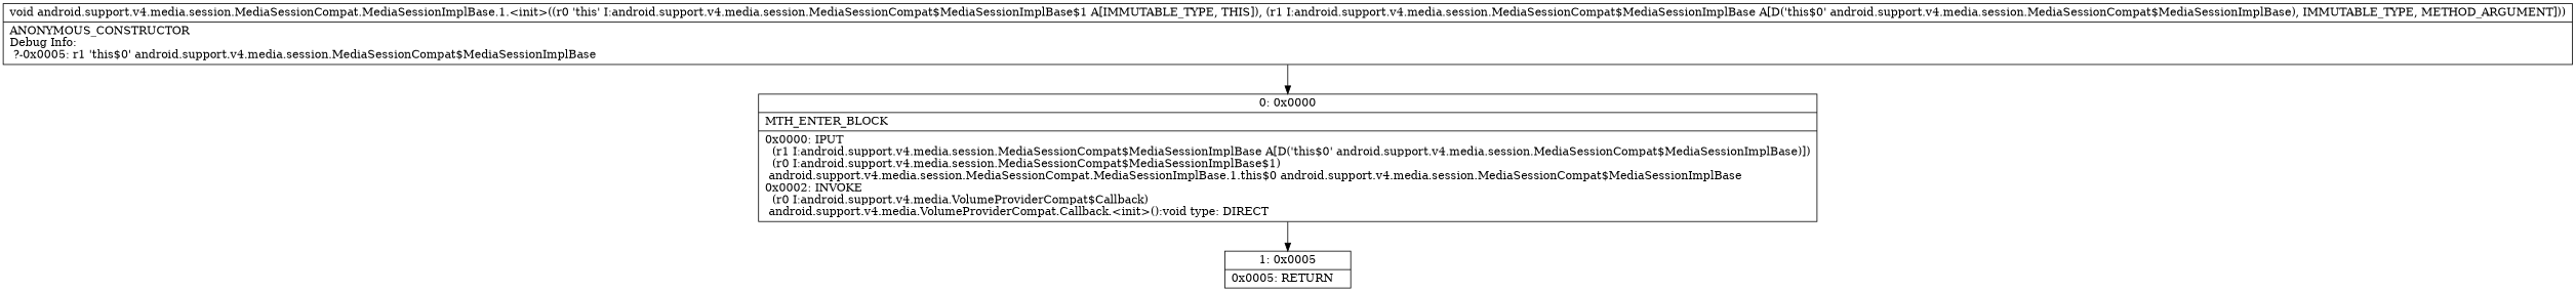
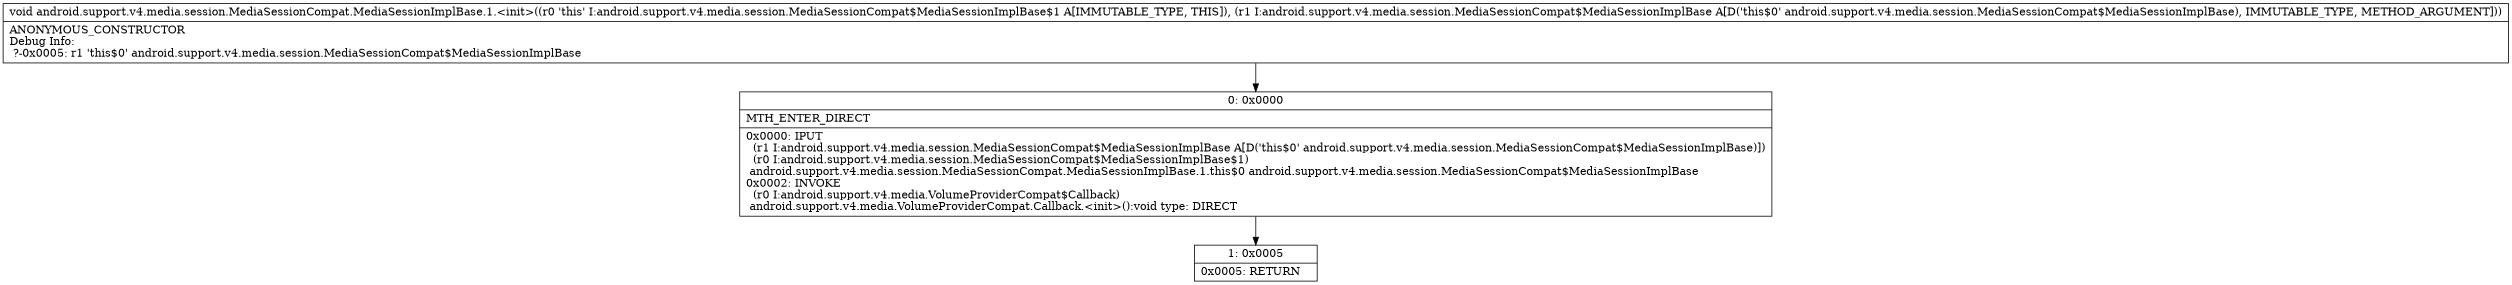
  digraph {
    node [shape=record]
-   n1 [label="{0\:\ 0x0000|MTH_ENTER_BLOCK\l|0x0000: IPUT  \l  (r1 I:android.support.v4.media.session.MediaSessionCompat$MediaSessionImplBase A[D('this$0' android.support.v4.media.session.MediaSessionCompat$MediaSessionImplBase)])\l  (r0 I:android.support.v4.media.session.MediaSessionCompat$MediaSessionImplBase$1)\l android.support.v4.media.session.MediaSessionCompat.MediaSessionImplBase.1.this$0 android.support.v4.media.session.MediaSessionCompat$MediaSessionImplBase \l0x0002: INVOKE  \l  (r0 I:android.support.v4.media.VolumeProviderCompat$Callback)\l android.support.v4.media.VolumeProviderCompat.Callback.\<init\>():void type: DIRECT \l}"]
+   n1 [label="{0\:\ 0x0000|MTH_ENTER_DIRECT\l|0x0000: IPUT  \l  (r1 I:android.support.v4.media.session.MediaSessionCompat$MediaSessionImplBase A[D('this$0' android.support.v4.media.session.MediaSessionCompat$MediaSessionImplBase)])\l  (r0 I:android.support.v4.media.session.MediaSessionCompat$MediaSessionImplBase$1)\l android.support.v4.media.session.MediaSessionCompat.MediaSessionImplBase.1.this$0 android.support.v4.media.session.MediaSessionCompat$MediaSessionImplBase \l0x0002: INVOKE  \l  (r0 I:android.support.v4.media.VolumeProviderCompat$Callback)\l android.support.v4.media.VolumeProviderCompat.Callback.\<init\>():void type: DIRECT \l}"]
    n2 [label="{1\:\ 0x0005|0x0005: RETURN   \l}"]
    n3 [label="{void android.support.v4.media.session.MediaSessionCompat.MediaSessionImplBase.1.\<init\>((r0 'this' I:android.support.v4.media.session.MediaSessionCompat$MediaSessionImplBase$1 A[IMMUTABLE_TYPE, THIS]), (r1 I:android.support.v4.media.session.MediaSessionCompat$MediaSessionImplBase A[D('this$0' android.support.v4.media.session.MediaSessionCompat$MediaSessionImplBase), IMMUTABLE_TYPE, METHOD_ARGUMENT]))  | ANONYMOUS_CONSTRUCTOR\lDebug Info:\l  ?\-0x0005: r1 'this$0' android.support.v4.media.session.MediaSessionCompat$MediaSessionImplBase\l}"]
    n1 -> n2
    n3 -> n1
  }
